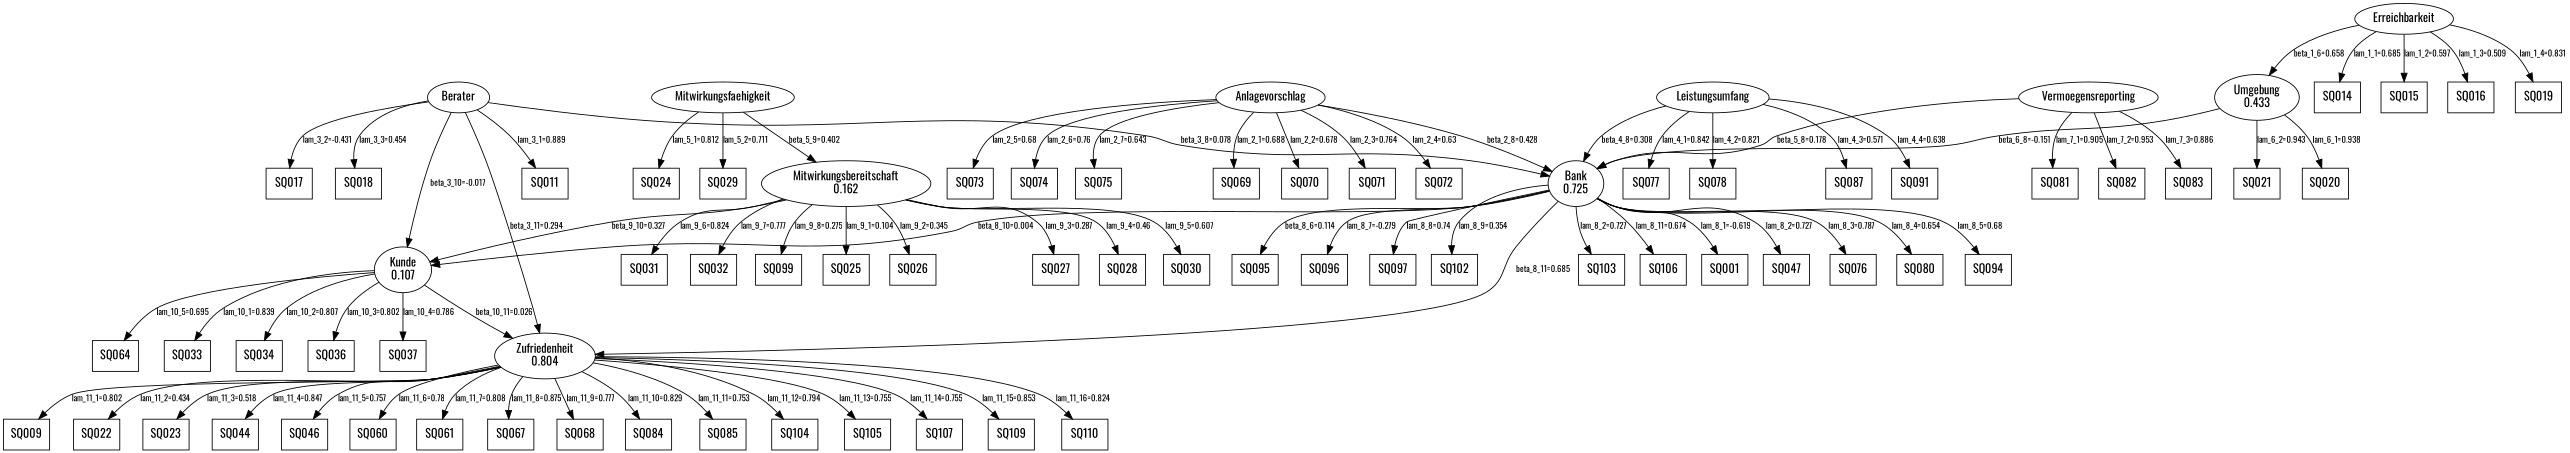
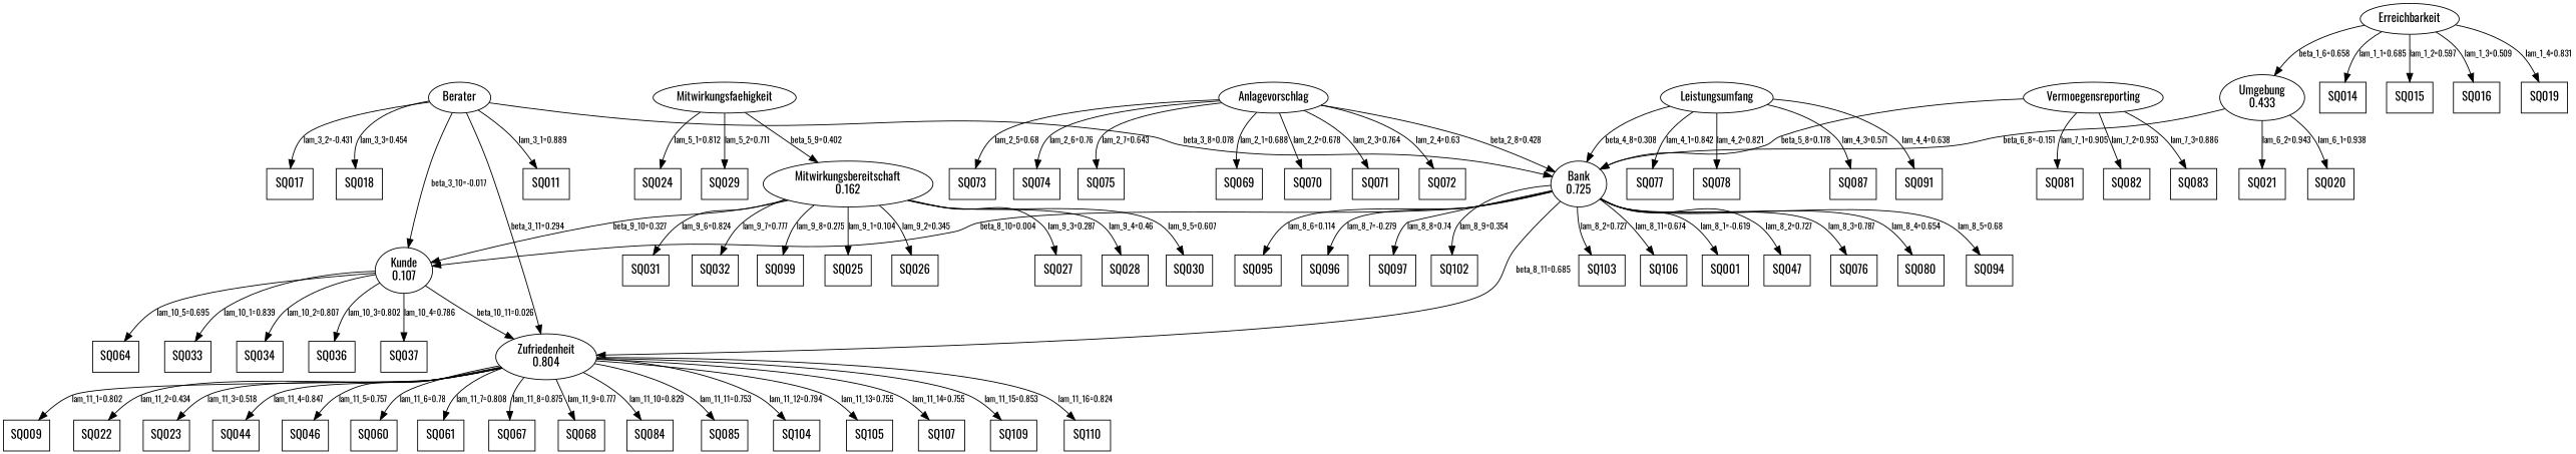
  digraph {
    fontname=Oswald
    rankdir=TB
    node [fontname=Oswald fontsize=14 shape=box]
    edge [fontname=Oswald fontsize=10]
    Erreichbarkeit [shape=ellipse]
    n2 [label="Umgebung\n0.433" shape=ellipse]
    SQ014
    SQ015
    SQ016
    SQ019
    n7 [label="Bank\n0.725" shape=ellipse]
    SQ020
    SQ021
    Anlagevorschlag [shape=ellipse]
    SQ069
    SQ070
    SQ071
    SQ072
    SQ073
    SQ074
    SQ075
    n18 [label="Kunde\n0.107" shape=ellipse]
    n19 [label="Zufriedenheit\n0.804" shape=ellipse]
    SQ001
    SQ047
    SQ076
    SQ080
    SQ094
    SQ095
    SQ096
    SQ097
    SQ102
    SQ103
    SQ106
    Berater [shape=ellipse]
    SQ011
    SQ017
    SQ018
    SQ033
    SQ034
    SQ036
    SQ037
    SQ064
    SQ009
    SQ022
    SQ023
    SQ044
    SQ046
    SQ060
    SQ061
    SQ067
    SQ068
    SQ084
    SQ085
    SQ104
    SQ105
    SQ107
    SQ109
    SQ110
    Leistungsumfang [shape=ellipse]
    SQ077
    SQ078
    SQ087
    SQ091
    Mitwirkungsfaehigkeit [shape=ellipse]
    n62 [label="Mitwirkungsbereitschaft\n0.162" shape=ellipse]
    SQ024
    SQ029
    SQ025
    SQ026
    SQ027
    SQ028
    SQ030
    SQ031
    SQ032
    SQ099
    Vermoegensreporting [shape=ellipse]
    SQ081
    SQ082
    SQ083
    Erreichbarkeit -> n2 [label="beta_1_6=0.658"]
    Erreichbarkeit -> SQ014 [label="lam_1_1=0.685"]
    Erreichbarkeit -> SQ015 [label="lam_1_2=0.597"]
    Erreichbarkeit -> SQ016 [label="lam_1_3=0.509"]
    Erreichbarkeit -> SQ019 [label="lam_1_4=0.831"]
    n2 -> n7 [label="beta_6_8=-0.151"]
    n2 -> SQ020 [label="lam_6_1=0.938"]
    n2 -> SQ021 [label="lam_6_2=0.943"]
    n7 -> n18 [label="beta_8_10=0.004"]
    n7 -> n19 [label="beta_8_11=0.685"]
    n7 -> SQ001 [label="lam_8_1=-0.619"]
    n7 -> SQ047 [label="lam_8_2=0.727"]
    n7 -> SQ076 [label="lam_8_3=0.787"]
    n7 -> SQ080 [label="lam_8_4=0.654"]
    n7 -> SQ094 [label="lam_8_5=0.68"]
-   n7 -> SQ095 [label="beta_8_6=0.114"]
+   n7 -> SQ095 [label="lam_8_6=0.114"]
    n7 -> SQ096 [label="lam_8_7=-0.279"]
    n7 -> SQ097 [label="lam_8_8=0.74"]
    n7 -> SQ102 [label="lam_8_9=0.354"]
    n7 -> SQ103 [label="lam_8_2=0.727"]
    n7 -> SQ106 [label="lam_8_11=0.674"]
    Anlagevorschlag -> n7 [label="beta_2_8=0.428"]
    Anlagevorschlag -> SQ069 [label="lam_2_1=0.688"]
    Anlagevorschlag -> SQ070 [label="lam_2_2=0.678"]
    Anlagevorschlag -> SQ071 [label="lam_2_3=0.764"]
    Anlagevorschlag -> SQ072 [label="lam_2_4=0.63"]
    Anlagevorschlag -> SQ073 [label="lam_2_5=0.68"]
    Anlagevorschlag -> SQ074 [label="lam_2_6=0.76"]
    Anlagevorschlag -> SQ075 [label="lam_2_7=0.643"]
    n18 -> n19 [label="beta_10_11=0.026"]
    n18 -> SQ033 [label="lam_10_1=0.839"]
    n18 -> SQ034 [label="lam_10_2=0.807"]
    n18 -> SQ036 [label="lam_10_3=0.802"]
    n18 -> SQ037 [label="lam_10_4=0.786"]
    n18 -> SQ064 [label="lam_10_5=0.695"]
    n19 -> SQ009 [label="lam_11_1=0.802"]
    n19 -> SQ022 [label="lam_11_2=0.434"]
    n19 -> SQ023 [label="lam_11_3=0.518"]
    n19 -> SQ044 [label="lam_11_4=0.847"]
    n19 -> SQ046 [label="lam_11_5=0.757"]
    n19 -> SQ060 [label="lam_11_6=0.78"]
    n19 -> SQ061 [label="lam_11_7=0.808"]
    n19 -> SQ067 [label="lam_11_8=0.875"]
    n19 -> SQ068 [label="lam_11_9=0.777"]
    n19 -> SQ084 [label="lam_11_10=0.829"]
    n19 -> SQ085 [label="lam_11_11=0.753"]
    n19 -> SQ104 [label="lam_11_12=0.794"]
    n19 -> SQ105 [label="lam_11_13=0.755"]
    n19 -> SQ107 [label="lam_11_14=0.755"]
    n19 -> SQ109 [label="lam_11_15=0.853"]
    n19 -> SQ110 [label="lam_11_16=0.824"]
    Berater -> n7 [label="beta_3_8=0.078"]
    Berater -> n18 [label="beta_3_10=-0.017"]
    Berater -> n19 [label="beta_3_11=0.294"]
    Berater -> SQ011 [label="lam_3_1=0.889"]
    Berater -> SQ017 [label="lam_3_2=-0.431"]
    Berater -> SQ018 [label="lam_3_3=0.454"]
    Leistungsumfang -> n7 [label="beta_4_8=0.308"]
    Leistungsumfang -> SQ077 [label="lam_4_1=0.842"]
    Leistungsumfang -> SQ078 [label="lam_4_2=0.821"]
    Leistungsumfang -> SQ087 [label="lam_4_3=0.571"]
    Leistungsumfang -> SQ091 [label="lam_4_4=0.638"]
    Mitwirkungsfaehigkeit -> n62 [label="beta_5_9=0.402"]
    Mitwirkungsfaehigkeit -> SQ024 [label="lam_5_1=0.812"]
    Mitwirkungsfaehigkeit -> SQ029 [label="lam_5_2=0.711"]
    n62 -> n18 [label="beta_9_10=0.327"]
    n62 -> SQ025 [label="lam_9_1=0.104"]
    n62 -> SQ026 [label="lam_9_2=0.345"]
    n62 -> SQ027 [label="lam_9_3=0.287"]
    n62 -> SQ028 [label="lam_9_4=0.46"]
    n62 -> SQ030 [label="lam_9_5=0.607"]
    n62 -> SQ031 [label="lam_9_6=0.824"]
    n62 -> SQ032 [label="lam_9_7=0.777"]
    n62 -> SQ099 [label="lam_9_8=0.275"]
    Vermoegensreporting -> n7 [label="beta_5_8=0.178"]
    Vermoegensreporting -> SQ081 [label="lam_7_1=0.905"]
    Vermoegensreporting -> SQ082 [label="lam_7_2=0.953"]
    Vermoegensreporting -> SQ083 [label="lam_7_3=0.886"]
  }
